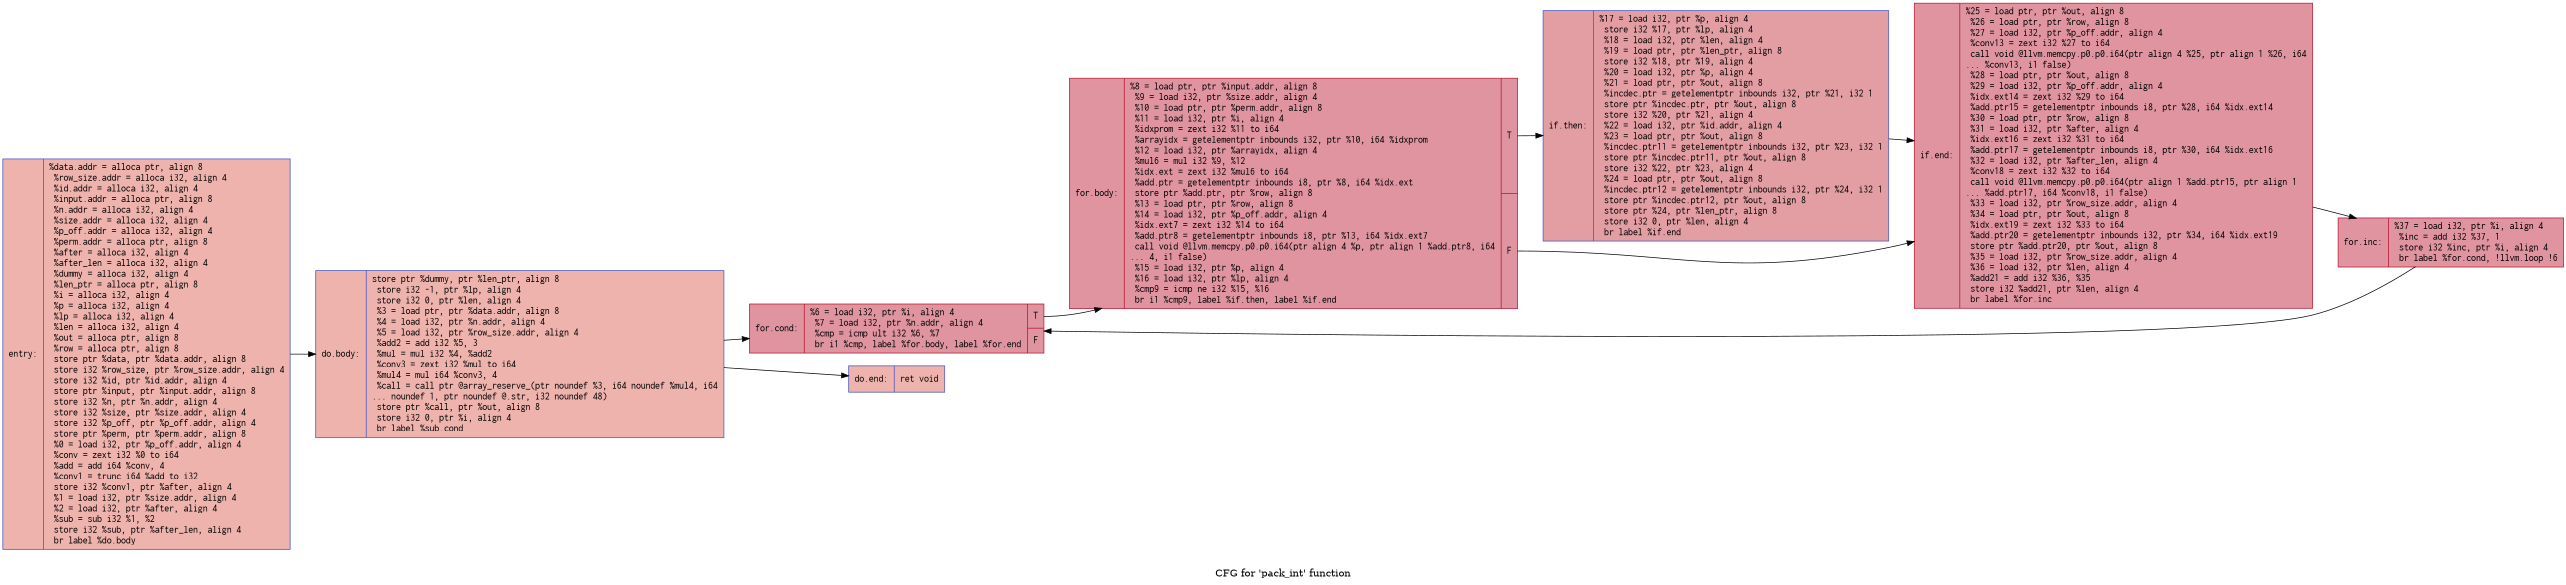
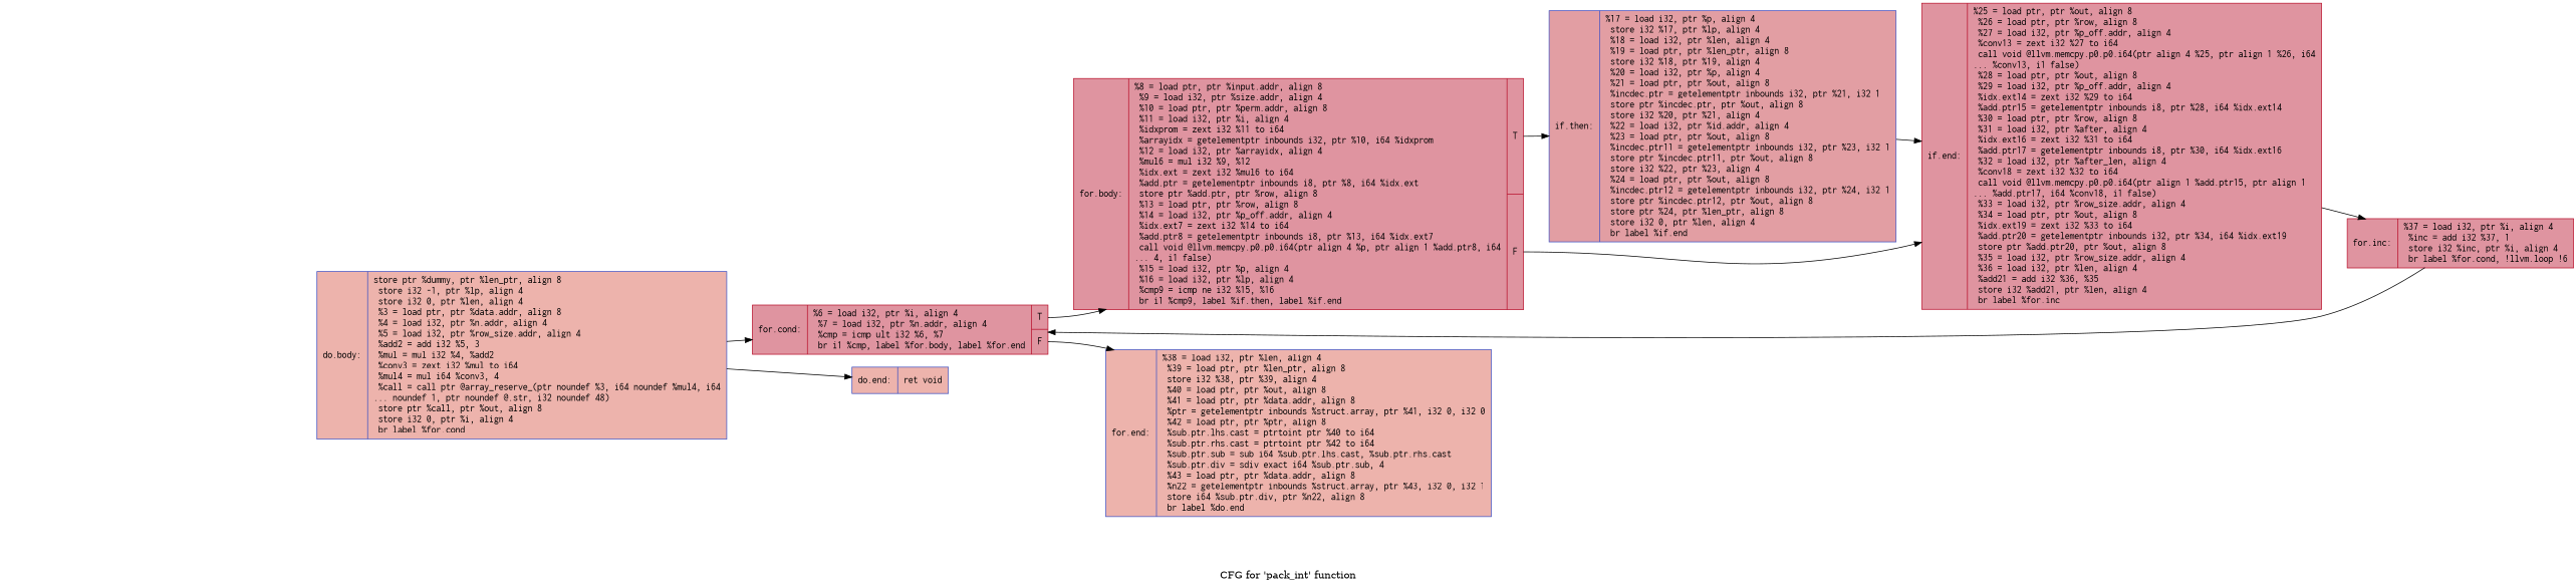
  digraph {
    label="CFG for 'pack_int' function"
    rankdir=LR
    node [color="#3d50c3ff" fillcolor="#d6524470" fontname=Courier shape=record style=filled]
-   n1 [label="{entry:\l|  %data.addr = alloca ptr, align 8\l  %row_size.addr = alloca i32, align 4\l  %id.addr = alloca i32, align 4\l  %input.addr = alloca ptr, align 8\l  %n.addr = alloca i32, align 4\l  %size.addr = alloca i32, align 4\l  %p_off.addr = alloca i32, align 4\l  %perm.addr = alloca ptr, align 8\l  %after = alloca i32, align 4\l  %after_len = alloca i32, align 4\l  %dummy = alloca i32, align 4\l  %len_ptr = alloca ptr, align 8\l  %i = alloca i32, align 4\l  %p = alloca i32, align 4\l  %lp = alloca i32, align 4\l  %len = alloca i32, align 4\l  %out = alloca ptr, align 8\l  %row = alloca ptr, align 8\l  store ptr %data, ptr %data.addr, align 8\l  store i32 %row_size, ptr %row_size.addr, align 4\l  store i32 %id, ptr %id.addr, align 4\l  store ptr %input, ptr %input.addr, align 8\l  store i32 %n, ptr %n.addr, align 4\l  store i32 %size, ptr %size.addr, align 4\l  store i32 %p_off, ptr %p_off.addr, align 4\l  store ptr %perm, ptr %perm.addr, align 8\l  %0 = load i32, ptr %p_off.addr, align 4\l  %conv = zext i32 %0 to i64\l  %add = add i64 %conv, 4\l  %conv1 = trunc i64 %add to i32\l  store i32 %conv1, ptr %after, align 4\l  %1 = load i32, ptr %size.addr, align 4\l  %2 = load i32, ptr %after, align 4\l  %sub = sub i32 %1, %2\l  store i32 %sub, ptr %after_len, align 4\l  br label %do.body\l}"]
-   n2 [label="{do.body:\l|  store ptr %dummy, ptr %len_ptr, align 8\l  store i32 -1, ptr %lp, align 4\l  store i32 0, ptr %len, align 4\l  %3 = load ptr, ptr %data.addr, align 8\l  %4 = load i32, ptr %n.addr, align 4\l  %5 = load i32, ptr %row_size.addr, align 4\l  %add2 = add i32 %5, 3\l  %mul = mul i32 %4, %add2\l  %conv3 = zext i32 %mul to i64\l  %mul4 = mul i64 %conv3, 4\l  %call = call ptr @array_reserve_(ptr noundef %3, i64 noundef %mul4, i64\l... noundef 1, ptr noundef @.str, i32 noundef 48)\l  store ptr %call, ptr %out, align 8\l  store i32 0, ptr %i, align 4\l  br label %sub.cond\l}"]
+   n2 [label="{do.body:\l|  store ptr %dummy, ptr %len_ptr, align 8\l  store i32 -1, ptr %lp, align 4\l  store i32 0, ptr %len, align 4\l  %3 = load ptr, ptr %data.addr, align 8\l  %4 = load i32, ptr %n.addr, align 4\l  %5 = load i32, ptr %row_size.addr, align 4\l  %add2 = add i32 %5, 3\l  %mul = mul i32 %4, %add2\l  %conv3 = zext i32 %mul to i64\l  %mul4 = mul i64 %conv3, 4\l  %call = call ptr @array_reserve_(ptr noundef %3, i64 noundef %mul4, i64\l... noundef 1, ptr noundef @.str, i32 noundef 48)\l  store ptr %call, ptr %out, align 8\l  store i32 0, ptr %i, align 4\l  br label %for.cond\l}"]
    n3 [color="#b70d28ff" fillcolor="#b70d2870" label="{for.cond:\l|  %6 = load i32, ptr %i, align 4\l  %7 = load i32, ptr %n.addr, align 4\l  %cmp = icmp ult i32 %6, %7\l  br i1 %cmp, label %for.body, label %for.end\l|{<s0>T|<s1>F}}"]
    n4 [label="{do.end:\l|  ret void\l}"]
    n5 [color="#b70d28ff" fillcolor="#b70d2870" label="{for.body:\l|  %8 = load ptr, ptr %input.addr, align 8\l  %9 = load i32, ptr %size.addr, align 4\l  %10 = load ptr, ptr %perm.addr, align 8\l  %11 = load i32, ptr %i, align 4\l  %idxprom = zext i32 %11 to i64\l  %arrayidx = getelementptr inbounds i32, ptr %10, i64 %idxprom\l  %12 = load i32, ptr %arrayidx, align 4\l  %mul6 = mul i32 %9, %12\l  %idx.ext = zext i32 %mul6 to i64\l  %add.ptr = getelementptr inbounds i8, ptr %8, i64 %idx.ext\l  store ptr %add.ptr, ptr %row, align 8\l  %13 = load ptr, ptr %row, align 8\l  %14 = load i32, ptr %p_off.addr, align 4\l  %idx.ext7 = zext i32 %14 to i64\l  %add.ptr8 = getelementptr inbounds i8, ptr %13, i64 %idx.ext7\l  call void @llvm.memcpy.p0.p0.i64(ptr align 4 %p, ptr align 1 %add.ptr8, i64\l... 4, i1 false)\l  %15 = load i32, ptr %p, align 4\l  %16 = load i32, ptr %lp, align 4\l  %cmp9 = icmp ne i32 %15, %16\l  br i1 %cmp9, label %if.then, label %if.end\l|{<s0>T|<s1>F}}"]
+   n6 [label="{for.end:\l|  %38 = load i32, ptr %len, align 4\l  %39 = load ptr, ptr %len_ptr, align 8\l  store i32 %38, ptr %39, align 4\l  %40 = load ptr, ptr %out, align 8\l  %41 = load ptr, ptr %data.addr, align 8\l  %ptr = getelementptr inbounds %struct.array, ptr %41, i32 0, i32 0\l  %42 = load ptr, ptr %ptr, align 8\l  %sub.ptr.lhs.cast = ptrtoint ptr %40 to i64\l  %sub.ptr.rhs.cast = ptrtoint ptr %42 to i64\l  %sub.ptr.sub = sub i64 %sub.ptr.lhs.cast, %sub.ptr.rhs.cast\l  %sub.ptr.div = sdiv exact i64 %sub.ptr.sub, 4\l  %43 = load ptr, ptr %data.addr, align 8\l  %n22 = getelementptr inbounds %struct.array, ptr %43, i32 0, i32 1\l  store i64 %sub.ptr.div, ptr %n22, align 8\l  br label %do.end\l}"]
    n7 [fillcolor="#be242e70" label="{if.then:\l|  %17 = load i32, ptr %p, align 4\l  store i32 %17, ptr %lp, align 4\l  %18 = load i32, ptr %len, align 4\l  %19 = load ptr, ptr %len_ptr, align 8\l  store i32 %18, ptr %19, align 4\l  %20 = load i32, ptr %p, align 4\l  %21 = load ptr, ptr %out, align 8\l  %incdec.ptr = getelementptr inbounds i32, ptr %21, i32 1\l  store ptr %incdec.ptr, ptr %out, align 8\l  store i32 %20, ptr %21, align 4\l  %22 = load i32, ptr %id.addr, align 4\l  %23 = load ptr, ptr %out, align 8\l  %incdec.ptr11 = getelementptr inbounds i32, ptr %23, i32 1\l  store ptr %incdec.ptr11, ptr %out, align 8\l  store i32 %22, ptr %23, align 4\l  %24 = load ptr, ptr %out, align 8\l  %incdec.ptr12 = getelementptr inbounds i32, ptr %24, i32 1\l  store ptr %incdec.ptr12, ptr %out, align 8\l  store ptr %24, ptr %len_ptr, align 8\l  store i32 0, ptr %len, align 4\l  br label %if.end\l}"]
    n8 [color="#b70d28ff" fillcolor="#b70d2870" label="{if.end:\l|  %25 = load ptr, ptr %out, align 8\l  %26 = load ptr, ptr %row, align 8\l  %27 = load i32, ptr %p_off.addr, align 4\l  %conv13 = zext i32 %27 to i64\l  call void @llvm.memcpy.p0.p0.i64(ptr align 4 %25, ptr align 1 %26, i64\l... %conv13, i1 false)\l  %28 = load ptr, ptr %out, align 8\l  %29 = load i32, ptr %p_off.addr, align 4\l  %idx.ext14 = zext i32 %29 to i64\l  %add.ptr15 = getelementptr inbounds i8, ptr %28, i64 %idx.ext14\l  %30 = load ptr, ptr %row, align 8\l  %31 = load i32, ptr %after, align 4\l  %idx.ext16 = zext i32 %31 to i64\l  %add.ptr17 = getelementptr inbounds i8, ptr %30, i64 %idx.ext16\l  %32 = load i32, ptr %after_len, align 4\l  %conv18 = zext i32 %32 to i64\l  call void @llvm.memcpy.p0.p0.i64(ptr align 1 %add.ptr15, ptr align 1\l... %add.ptr17, i64 %conv18, i1 false)\l  %33 = load i32, ptr %row_size.addr, align 4\l  %34 = load ptr, ptr %out, align 8\l  %idx.ext19 = zext i32 %33 to i64\l  %add.ptr20 = getelementptr inbounds i32, ptr %34, i64 %idx.ext19\l  store ptr %add.ptr20, ptr %out, align 8\l  %35 = load i32, ptr %row_size.addr, align 4\l  %36 = load i32, ptr %len, align 4\l  %add21 = add i32 %36, %35\l  store i32 %add21, ptr %len, align 4\l  br label %for.inc\l}"]
    n9 [color="#b70d28ff" fillcolor="#b70d2870" label="{for.inc:\l|  %37 = load i32, ptr %i, align 4\l  %inc = add i32 %37, 1\l  store i32 %inc, ptr %i, align 4\l  br label %for.cond, !llvm.loop !6\l}"]
-   n1 -> n2
    n2 -> n3
    n2 -> n4
    n3 -> n5 [tailport=s0]
+   n3 -> n6 [tailport=s1]
    n5 -> n7 [tailport=s0]
    n5 -> n8 [tailport=s1]
    n7 -> n8
    n8 -> n9
    n9 -> n3
  }
